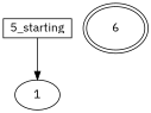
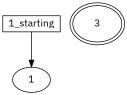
  digraph {
    fontname="IBM Plex Sans"
    node [fontname="IBM Plex Sans"]
    n1 [is_final=False is_start=True label=1 peripheries=1]
-   "1_starting" [height=0.0 shape=None width=0.0 label="5_starting"]
-   n3 [is_final=True is_start=False label=6 peripheries=2]
+   "1_starting" [height=0.0 shape=None width=0.0]
+   n3 [is_final=True is_start=False label=3 peripheries=2]
    "1_starting" -> n1 [fontname="IBM Plex Sans"]
  }
